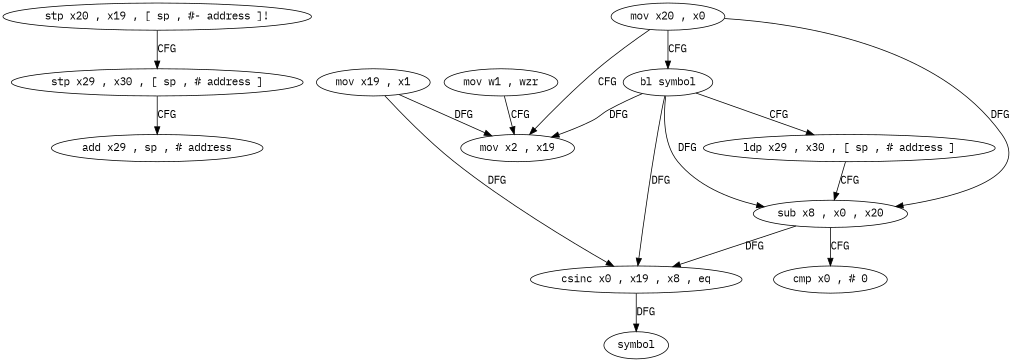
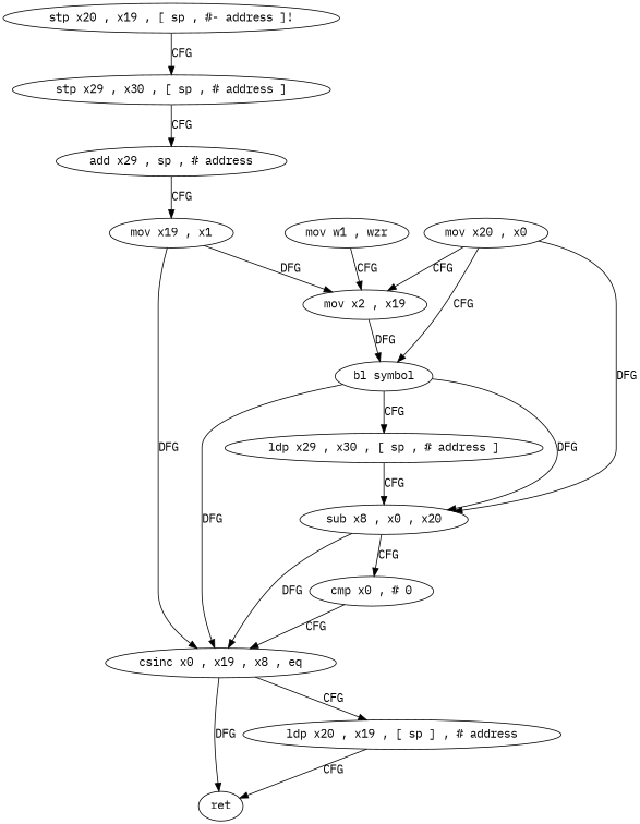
  digraph {
    fontname="IBM Plex Mono"
    node [fontname="IBM Plex Mono"]
    edge [fontname="IBM Plex Mono"]
    n1 [label="stp x20 , x19 , [ sp , #- address ]!"]
    n2 [label="stp x29 , x30 , [ sp , # address ]"]
    n3 [label="add x29 , sp , # address"]
    n4 [label="mov x19 , x1"]
    n5 [label="mov x2 , x19"]
    n6 [label="csinc x0 , x19 , x8 , eq"]
    n7 [label="mov w1 , wzr"]
    n8 [label="bl symbol"]
-   n10 [label=symbol]
+   n9 [label="ldp x20 , x19 , [ sp ] , # address"]
+   n10 [label=ret]
    n11 [label="mov x20 , x0"]
    n12 [label="sub x8 , x0 , x20"]
    n13 [label="ldp x29 , x30 , [ sp , # address ]"]
    n14 [label="cmp x0 , # 0"]
    n1 -> n2 [label=CFG]
    n2 -> n3 [label=CFG]
+   n3 -> n4 [label=CFG]
    n4 -> n5 [label=DFG]
    n4 -> n6 [label=DFG]
-   n8 -> n5 [label=DFG]
+   n5 -> n8 [label=DFG]
+   n6 -> n9 [label=CFG]
    n6 -> n10 [label=DFG]
    n7 -> n5 [label=CFG]
    n8 -> n6 [label=DFG]
    n8 -> n12 [label=DFG]
    n8 -> n13 [label=CFG]
+   n9 -> n10 [label=CFG]
    n11 -> n5 [label=CFG]
    n11 -> n8 [label=CFG]
    n11 -> n12 [label=DFG]
    n12 -> n6 [label=DFG]
    n12 -> n14 [label=CFG]
    n13 -> n12 [label=CFG]
+   n14 -> n6 [label=CFG]
  }
